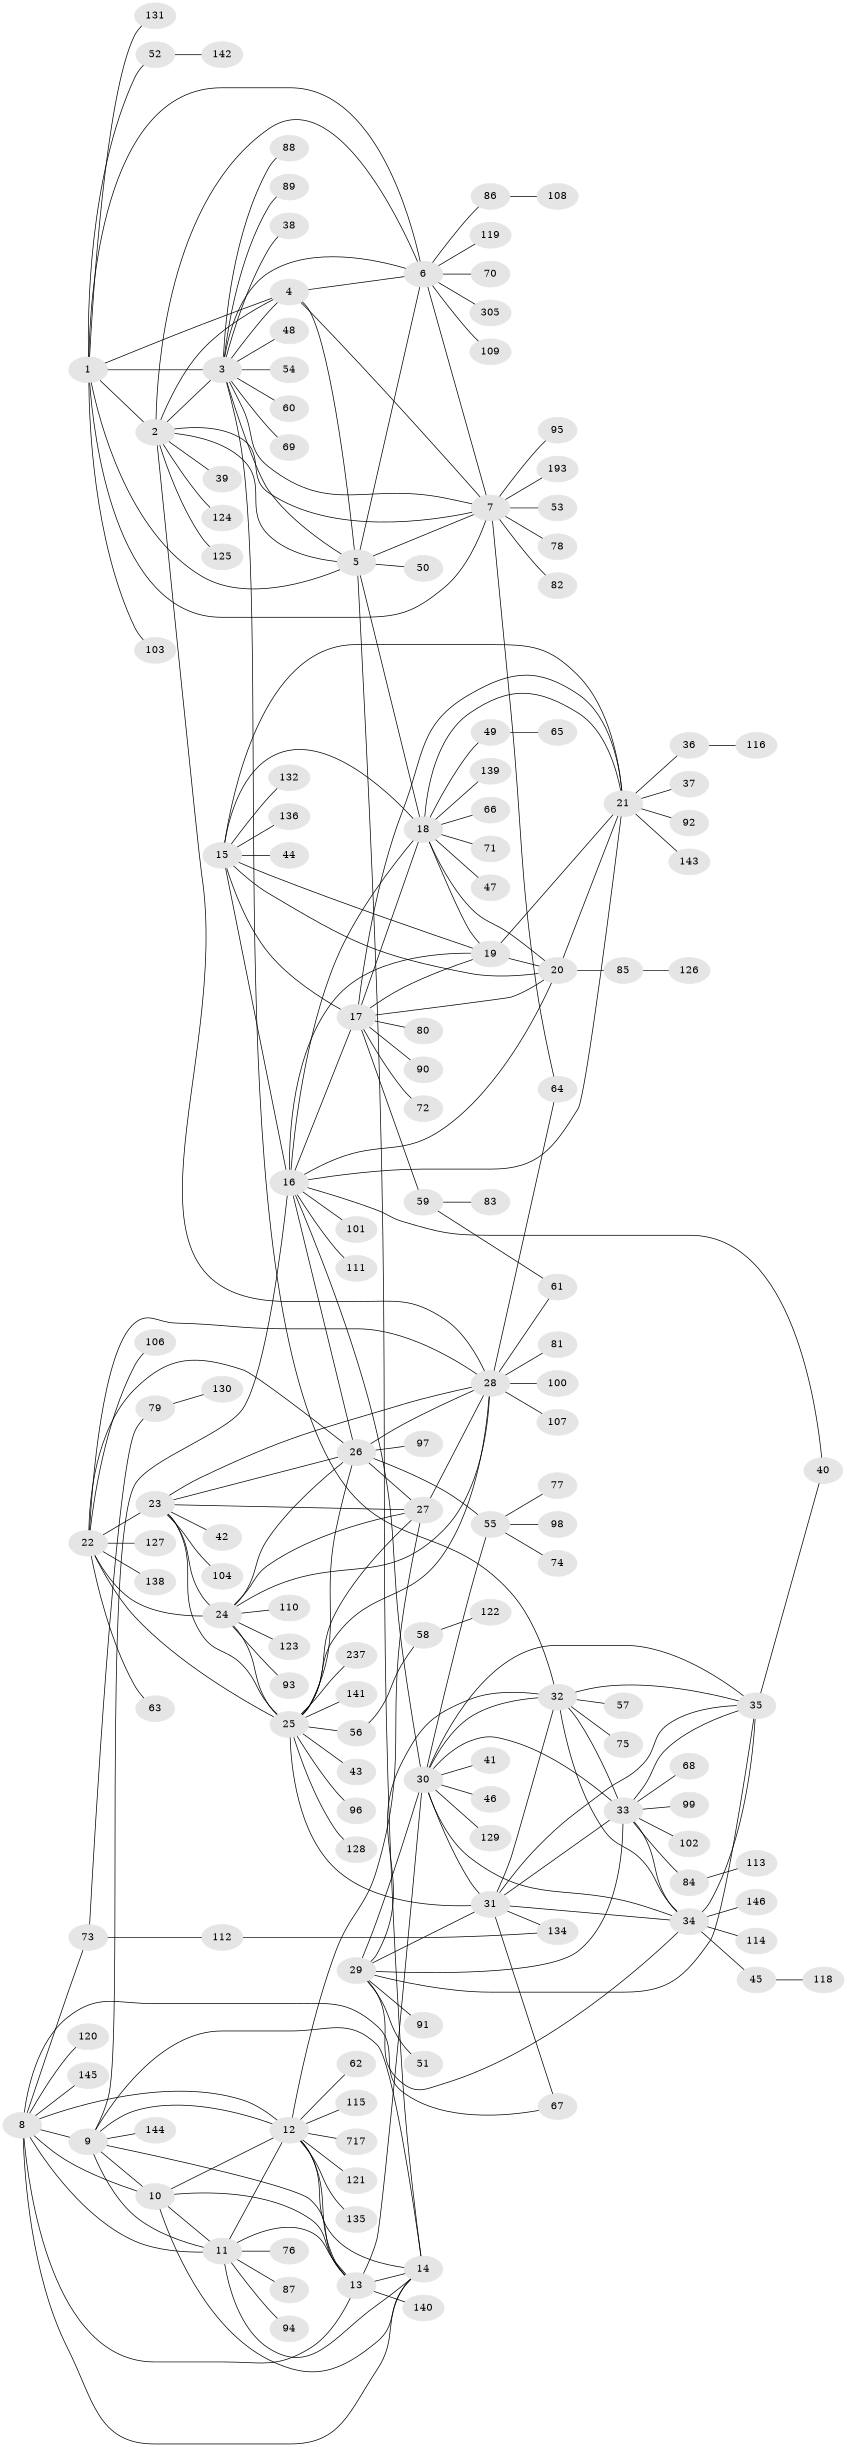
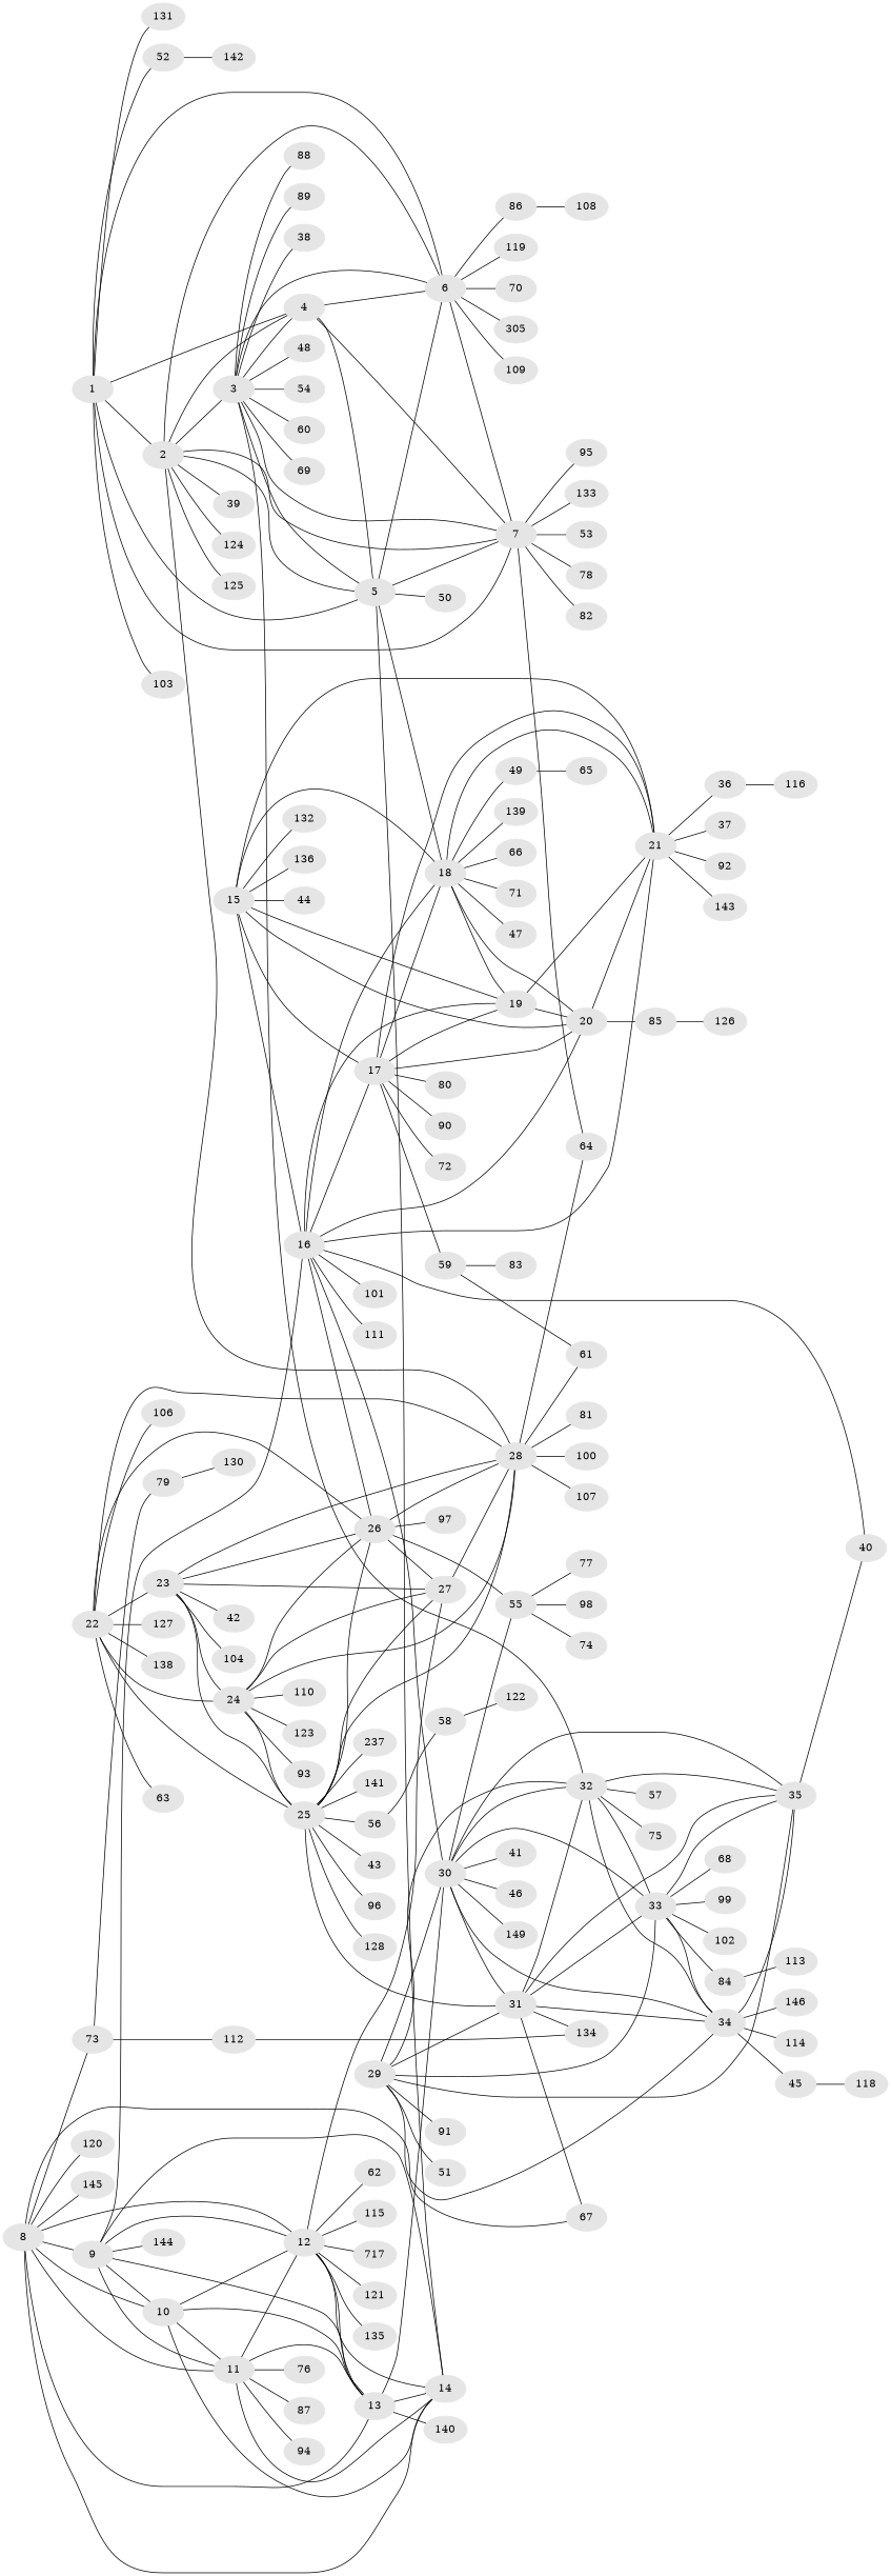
  graph {
    rankdir=LR
    node [color=gray90 style=filled]
    1
    2
    3
    4
    5
    6
    7
    52
    103
    131
    28
    39
    124
    125
    32
    38
    48
    54
    60
    69
    88
    89
    14
    18
    50
    70
    86
    n28 [label=305]
    109
    119
    53
    64
    78
    82
    95
-   133 [label=193]
+   133
    142
    61
    81
    100
    107
    33
    34
    35
    57
    75
    19
    20
    21
    47
    49
    66
    71
    139
    108
    8
    9
    10
    11
    12
    13
    67
    73
    120
    145
    16
    144
    76
    87
    94
    27
    62
    115
    n74 [label=717]
    121
    135
    30
    140
    79
    112
    17
    26
    40
    101
    111
    31
    55
    41
    46
-   129
+   129 [label=149]
    15
    44
    132
    136
    59
    72
    80
    90
    85
    36
    37
    92
    143
    97
    83
    65
    126
    116
    22
    23
    24
    25
    63
    106
    127
    138
    42
    104
    93
    110
    123
    43
    56
    96
    128
    n126 [label=237]
    141
    134
    58
    74
    77
    98
    29
    51
    91
    68
    84
    99
    102
    45
    114
    146
    113
    118
    122
    130
    1 -- 2
-   1 -- 3
    1 -- 4
    1 -- 5
    1 -- 6
    1 -- 7
    1 -- 52
    1 -- 103
    1 -- 131
    2 -- 3
    2 -- 4
    2 -- 5
    2 -- 6
    2 -- 7
    2 -- 28
    2 -- 39
    2 -- 124
    2 -- 125
    3 -- 4
    3 -- 5
    3 -- 6
    3 -- 7
    3 -- 32
    3 -- 38
    3 -- 48
    3 -- 54
    3 -- 60
    3 -- 69
    3 -- 88
    3 -- 89
    4 -- 5
    4 -- 6
    4 -- 7
    5 -- 6
    5 -- 7
    5 -- 14
    5 -- 18
    5 -- 50
    6 -- 7
    6 -- 70
    6 -- 86
    6 -- n28
    6 -- 109
    6 -- 119
    7 -- 53
    7 -- 64
    7 -- 78
    7 -- 82
    7 -- 95
    7 -- 133
    52 -- 142
    28 -- 64
    28 -- 61
    28 -- 81
    28 -- 100
    28 -- 107
    32 -- 33
    32 -- 34
    32 -- 35
    32 -- 57
    32 -- 75
    18 -- 19
    18 -- 20
    18 -- 21
    18 -- 47
    18 -- 49
    18 -- 66
    18 -- 71
    18 -- 139
    86 -- 108
    33 -- 34
    33 -- 35
    33 -- 68
    33 -- 84
    33 -- 99
    33 -- 102
    34 -- 35
    34 -- 45
    34 -- 114
    34 -- 146
    35 -- 40
    19 -- 20
    19 -- 21
    20 -- 21
    20 -- 85
    21 -- 36
    21 -- 37
    21 -- 92
    21 -- 143
    49 -- 65
    8 -- 14
    8 -- 9
    8 -- 10
    8 -- 11
    8 -- 12
    8 -- 13
    8 -- 67
    8 -- 73
    8 -- 120
    8 -- 145
    9 -- 14
    9 -- 10
    9 -- 11
    9 -- 12
    9 -- 13
    9 -- 16
    9 -- 144
    10 -- 14
    10 -- 11
    10 -- 12
    10 -- 13
    11 -- 14
    11 -- 12
    11 -- 13
    11 -- 76
    11 -- 87
    11 -- 94
    12 -- 14
    12 -- 13
    12 -- 27
    12 -- 62
    12 -- 115
    12 -- n74
    12 -- 121
    12 -- 135
    13 -- 14
    13 -- 30
    13 -- 140
    73 -- 79
    73 -- 112
    16 -- 18
    16 -- 19
    16 -- 20
    16 -- 21
    16 -- 30
    16 -- 17
    16 -- 26
    16 -- 40
    16 -- 101
    16 -- 111
    27 -- 28
    30 -- 32
    30 -- 33
    30 -- 34
    30 -- 35
    30 -- 31
    30 -- 55
    30 -- 41
    30 -- 46
    30 -- 129
    79 -- 130
    112 -- 134
    17 -- 18
    17 -- 19
    17 -- 20
    17 -- 21
    17 -- 59
    17 -- 72
    17 -- 80
    17 -- 90
    26 -- 28
    26 -- 27
    26 -- 55
    26 -- 97
    31 -- 32
    31 -- 33
    31 -- 34
    31 -- 35
    31 -- 67
    31 -- 134
    55 -- 74
    55 -- 77
    55 -- 98
    15 -- 18
    15 -- 19
    15 -- 20
    15 -- 21
    15 -- 16
    15 -- 17
    15 -- 44
    15 -- 132
    15 -- 136
    59 -- 61
    59 -- 83
    85 -- 126
    36 -- 116
    22 -- 28
    22 -- 26
    22 -- 23
    22 -- 24
    22 -- 25
    22 -- 63
    22 -- 106
    22 -- 127
    22 -- 138
    23 -- 28
    23 -- 27
    23 -- 26
    23 -- 24
    23 -- 25
    23 -- 42
    23 -- 104
    24 -- 28
    24 -- 27
    24 -- 26
    24 -- 25
    24 -- 93
    24 -- 110
    24 -- 123
    25 -- 28
    25 -- 27
    25 -- 26
    25 -- 31
    25 -- 43
    25 -- 56
    25 -- 96
    25 -- 128
    25 -- n126
    25 -- 141
    56 -- 58
    58 -- 122
    29 -- 32
    29 -- 33
    29 -- 34
    29 -- 35
    29 -- 30
    29 -- 31
    29 -- 51
    29 -- 91
    84 -- 113
    45 -- 118
  }
